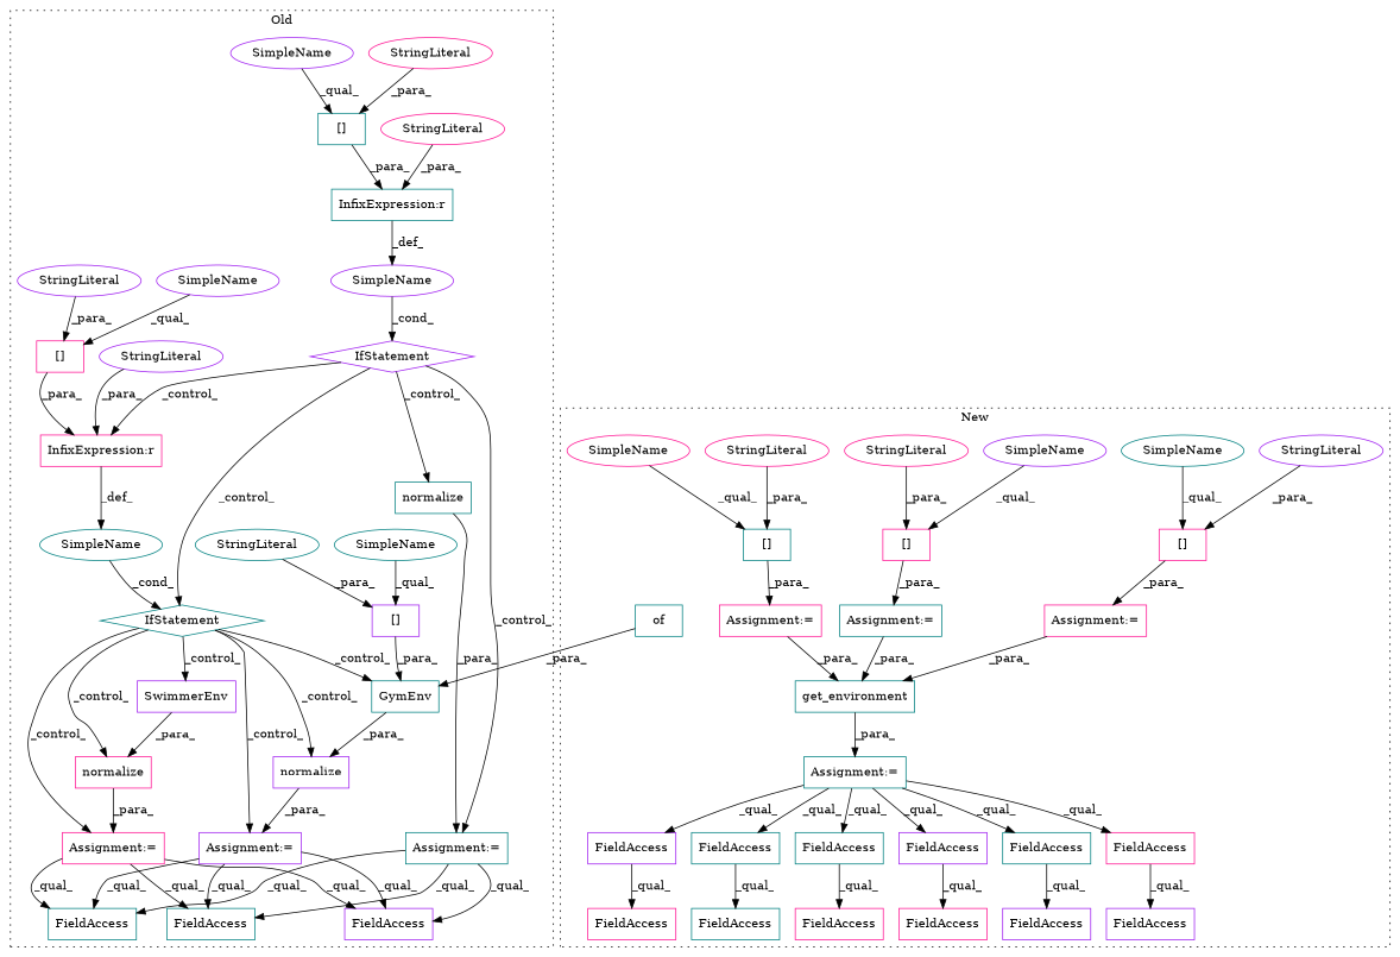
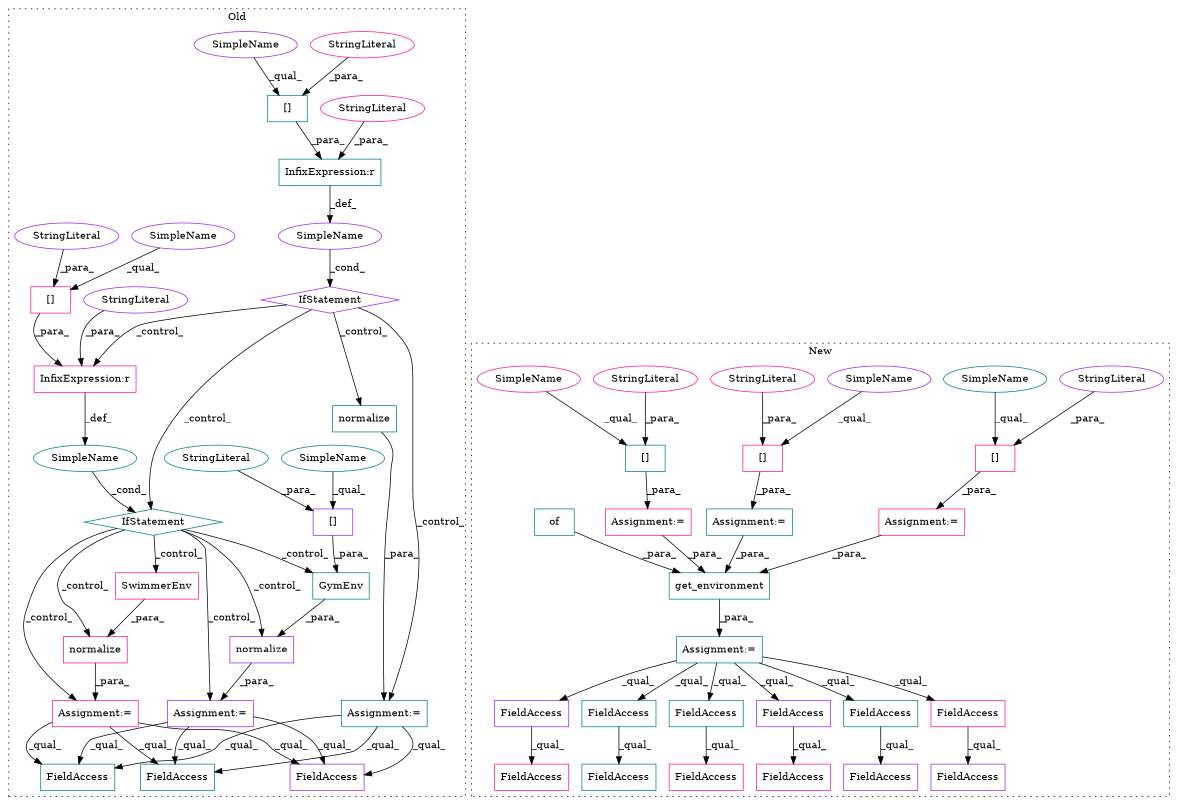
  digraph {
    node [a=22 color=teal l=1 shape=box]
    n1 [a=32 color=purple l="10,1" label=normalize s="2792,2829"]
    n2 [a=42 label=SimpleName shape=ellipse l=""]
-   n3 [a=32 color=purple l=12 label=SwimmerEnv s=2753]
+   n3 [a=32 color=deeppink l=12 label=SwimmerEnv s=2753]
    n4 [a=42 color=purple label=SimpleName shape=ellipse l=""]
    n5 [a=27 color=deeppink l=4 label="InfixExpression:r" s=2710]
    n6 [a=2 color=deeppink l="8,1" label="[]" s="2691,2709"]
    n7 [a=45 color=purple l=15 label=StringLiteral s=2714 shape=ellipse]
    n8 [a=45 color=purple l=10 label=StringLiteral s=2699 shape=ellipse]
    n9 [a=27 l=4 label="InfixExpression:r" s=2611]
    n10 [a=2 l="8,1" label="[]" s="2592,2610"]
    n11 [a=45 color=deeppink l=10 label=StringLiteral s=2600 shape=ellipse]
    n12 [a=45 color=deeppink l=16 label=StringLiteral s=2615 shape=ellipse]
    n13 [l=8 label=FieldAccess s=3254]
    n14 [a=32 l="7,1" label=GymEnv s="2802,2828"]
    n15 [a=2 color=purple l="8,1" label="[]" s="2809,2827"]
    n16 [a=32 color=deeppink l="10,1" label=normalize s="2743,2765"]
    n17 [a=25 color=purple l="4,2" label=IfStatement s="2588,2631" shape=diamond]
    n18 [a=32 l="10,1" label=normalize s="2645,2668"]
    n19 [a=25 l="4,2" label=IfStatement s="2687,2729" shape=diamond]
    n20 [a=7 label="Assignment:=" s=2644]
    n21 [a=45 l=10 label=StringLiteral s=2817 shape=ellipse]
    n22 [a=7 color=deeppink label="Assignment:=" s=2742]
    n23 [a=7 color=purple label="Assignment:=" s=2791]
    n24 [color=purple l=8 label=FieldAccess s=2894]
    n25 [l=8 label=FieldAccess s=3191]
    n26 [a=42 color=purple l=7 label=SimpleName s=2592 shape=ellipse]
    n27 [a=42 l=7 label=SimpleName s=2809 shape=ellipse]
    n28 [a=42 color=purple l=7 label=SimpleName s=2691 shape=ellipse]
    n29 [a=32 l="16,1" label=get_environment s="2341,2386"]
    n30 [a=32 l=4 label=of s=2382]
    n31 [color=purple l=21 label=FieldAccess s=2889]
    n32 [color=deeppink l=22 label=FieldAccess s=2473]
    n33 [color=deeppink l=27 label=FieldAccess s=2889]
    n34 [l=16 label=FieldAccess s=2812]
    n35 [l=21 label=FieldAccess s=2445]
    n36 [color=purple l=16 label=FieldAccess s=2473]
    n37 [color=deeppink l=27 label=FieldAccess s=2445]
    n38 [l=21 label=FieldAccess s=2784]
    n39 [l=22 label=FieldAccess s=2812]
    n40 [color=purple l=27 label=FieldAccess s=2784]
    n41 [color=deeppink l=16 label=FieldAccess s=2917]
    n42 [color=purple l=22 label=FieldAccess s=2917]
    n43 [a=7 label="Assignment:=" s=2340]
    n44 [a=7 color=deeppink label="Assignment:=" s=2313]
    n45 [a=2 color=deeppink l="8,1" label="[]" s="2314,2330"]
    n46 [a=2 color=deeppink l="8,1" label="[]" s="2286,2300"]
    n47 [a=45 color=purple l=8 label=StringLiteral s=2322 shape=ellipse]
    n48 [a=2 l="8,1" label="[]" s="2187,2205"]
    n49 [a=45 color=deeppink l=6 label=StringLiteral s=2294 shape=ellipse]
    n50 [a=7 color=deeppink label="Assignment:=" s=2186]
    n51 [a=45 color=deeppink l=10 label=StringLiteral s=2195 shape=ellipse]
    n52 [a=7 label="Assignment:=" s=2285]
    n53 [a=42 l=7 label=SimpleName s=2314 shape=ellipse]
    n54 [a=42 color=purple l=7 label=SimpleName s=2286 shape=ellipse]
    n55 [a=42 color=deeppink l=7 label=SimpleName s=2187 shape=ellipse]
    subgraph cluster_1 {
      label=Old
      style=dotted
      n1
      n2
      n3
      n4
      n5
      n6
      n7
      n8
      n9
      n10
      n11
      n12
      n13
      n14
      n15
      n16
      n17
      n18
      n19
      n20
      n21
      n22
      n23
      n24
      n25
      n26
      n27
      n28
    }
    subgraph cluster_2 {
      label=New
      style=dotted
      n29
      n30
      n31
      n32
      n33
      n34
      n35
      n36
      n37
      n38
      n39
      n40
      n41
      n42
      n43
      n44
      n45
      n46
      n47
      n48
      n49
      n50
      n51
      n52
      n53
      n54
      n55
    }
    n1 -> n23 [label=_para_]
    n2 -> n19 [label=_cond_]
    n3 -> n16 [label=_para_]
    n4 -> n17 [label=_cond_]
    n5 -> n2 [label=_def_]
    n6 -> n5 [label=_para_]
    n7 -> n5 [label=_para_]
    n8 -> n6 [label=_para_]
    n9 -> n4 [label=_def_]
    n10 -> n9 [label=_para_]
    n11 -> n10 [label=_para_]
    n12 -> n9 [label=_para_]
    n14 -> n1 [label=_para_]
    n15 -> n14 [label=_para_]
    n16 -> n22 [label=_para_]
    n17 -> n5 [label=_control_]
    n17 -> n18 [label=_control_]
    n17 -> n19 [label=_control_]
    n17 -> n20 [label=_control_]
    n18 -> n20 [label=_para_]
    n19 -> n1 [label=_control_]
    n19 -> n3 [label=_control_]
    n19 -> n14 [label=_control_]
    n19 -> n16 [label=_control_]
    n19 -> n22 [label=_control_]
    n19 -> n23 [label=_control_]
    n20 -> n13 [label=_qual_]
    n20 -> n24 [label=_qual_]
    n20 -> n25 [label=_qual_]
    n21 -> n15 [label=_para_]
    n22 -> n13 [label=_qual_]
    n22 -> n24 [label=_qual_]
    n22 -> n25 [label=_qual_]
    n23 -> n13 [label=_qual_]
    n23 -> n24 [label=_qual_]
    n23 -> n25 [label=_qual_]
    n26 -> n10 [label=_qual_]
    n27 -> n15 [label=_qual_]
    n28 -> n6 [label=_qual_]
    n29 -> n43 [label=_para_]
-   n30 -> n14 [label=_para_]
+   n30 -> n29 [label=_para_]
    n31 -> n33 [label=_qual_]
    n34 -> n39 [label=_qual_]
    n35 -> n37 [label=_qual_]
    n36 -> n32 [label=_qual_]
    n38 -> n40 [label=_qual_]
    n41 -> n42 [label=_qual_]
    n43 -> n31 [label=_qual_]
    n43 -> n34 [label=_qual_]
    n43 -> n35 [label=_qual_]
    n43 -> n36 [label=_qual_]
    n43 -> n38 [label=_qual_]
    n43 -> n41 [label=_qual_]
    n44 -> n29 [label=_para_]
    n45 -> n44 [label=_para_]
    n46 -> n52 [label=_para_]
    n47 -> n45 [label=_para_]
    n48 -> n50 [label=_para_]
    n49 -> n46 [label=_para_]
    n50 -> n29 [label=_para_]
    n51 -> n48 [label=_para_]
    n52 -> n29 [label=_para_]
    n53 -> n45 [label=_qual_]
    n54 -> n46 [label=_qual_]
    n55 -> n48 [label=_qual_]
  }
